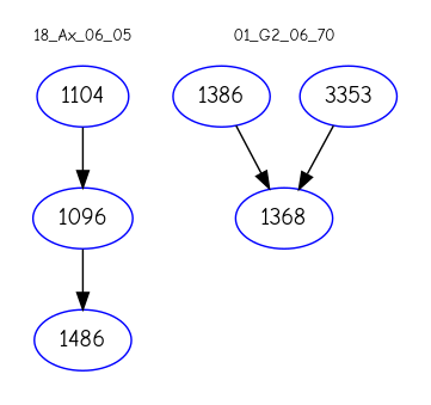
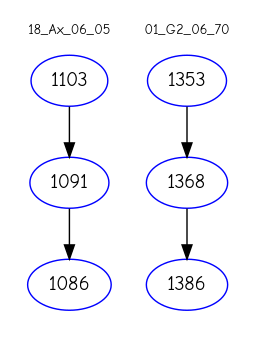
  digraph {
    fontname="Comic Neue"
    node [color=blue fontname="Comic Neue"]
    edge [color=black fontname="Comic Neue"]
-   n1 [label=1104]
-   n2 [label=1096]
-   n3 [label=1486]
-   n4 [label=3353]
+   n1 [label=1103]
+   n2 [label=1091]
+   n3 [label=1086]
+   n4 [label=1353]
    n5 [label=1368]
    n6 [label=1386]
    subgraph cluster_1 {
      color=white
      fontsize=10
      label="18_Ax_06_05"
      n1
      n2
      n3
    }
    subgraph cluster_2 {
      color=white
      fontsize=10
      label="01_G2_06_70"
      n4
      n5
      n6
    }
    n1 -> n2
    n2 -> n3
    n4 -> n5
-   n6 -> n5
+   n5 -> n6
  }
